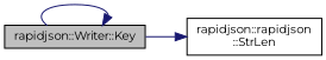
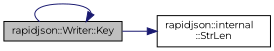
  digraph {
    rankdir=LR
    fontname=Montserrat
    node [color=black fontname=Montserrat fontsize=10 shape=record style=filled]
    edge [color=midnightblue fontname=Montserrat fontsize=10 labelfontname=Helvetica labelfontsize=10 style=solid]
    n1 [fillcolor=grey75 fontcolor=black height=0.2 label="rapidjson::Writer::Key" width=0.4]
-   n2 [fillcolor=white height=0.2 label="rapidjson::rapidjson\l::StrLen" width=0.4]
+   n2 [fillcolor=white height=0.2 label="rapidjson::internal\l::StrLen" width=0.4]
    n1 -> n1
    n1 -> n2
  }
